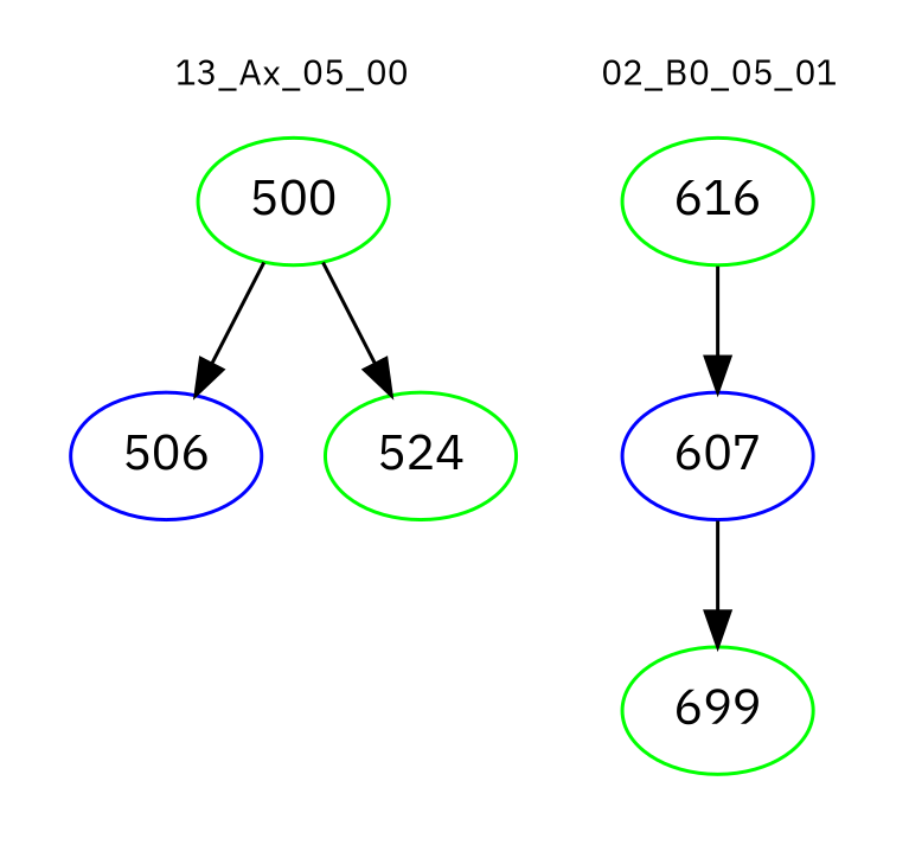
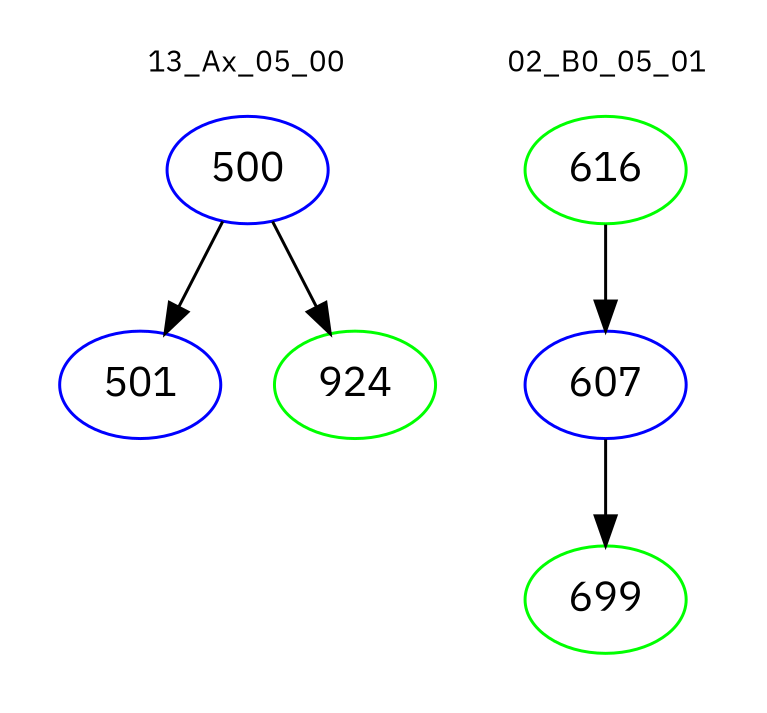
  digraph {
    fontname="IBM Plex Sans"
    node [color=blue fontname="IBM Plex Sans"]
    edge [color=black fontname="IBM Plex Sans"]
-   n1 [color=green label=500]
-   n2 [label=506]
-   n3 [color=green label=524]
+   n1 [label=500]
+   n2 [label=501]
+   n3 [color=green label=924]
    n4 [label=607]
    n5 [color=green label=699]
    n6 [color=green label=616]
    subgraph cluster_1 {
      color=white
      fontsize=10
      label="13_Ax_05_00"
      n1
      n2
      n3
    }
    subgraph cluster_2 {
      color=white
      fontsize=10
      label="02_B0_05_01"
      n4
      n5
      n6
    }
    n1 -> n2
    n1 -> n3
    n4 -> n5
    n6 -> n4
  }
